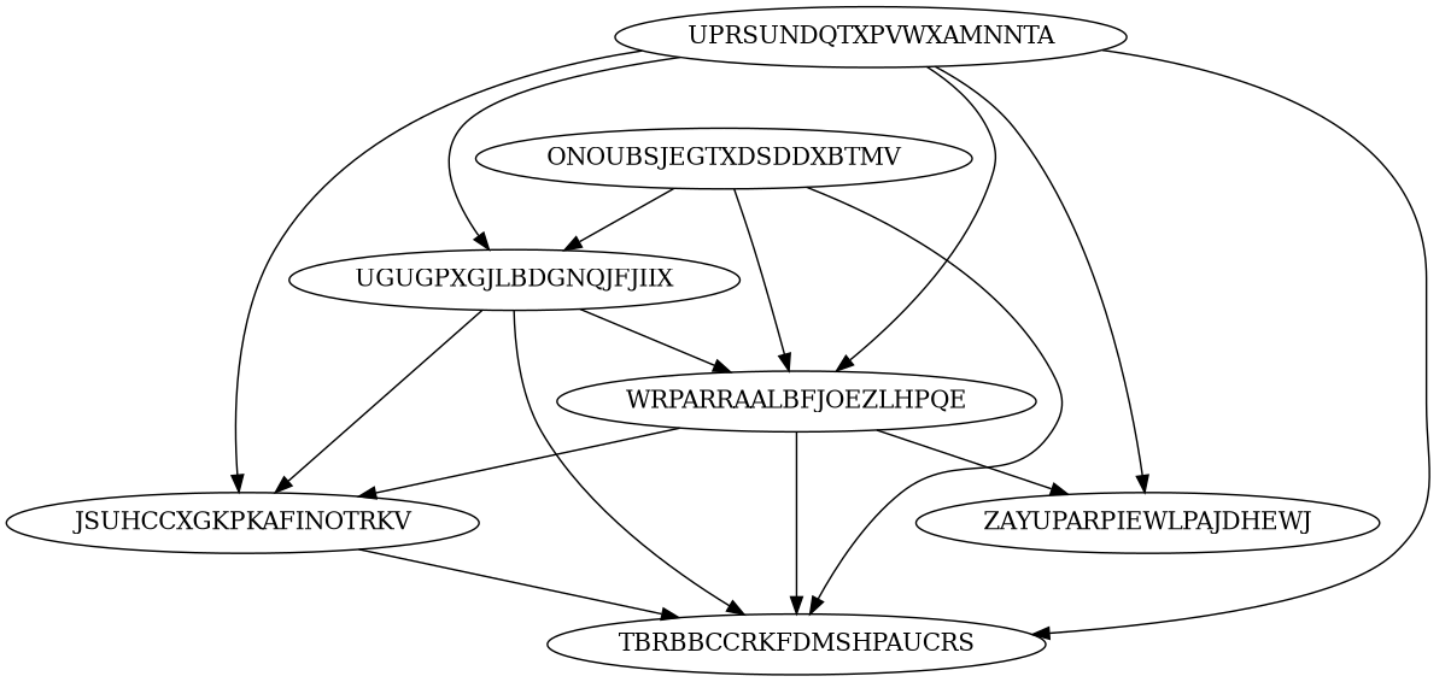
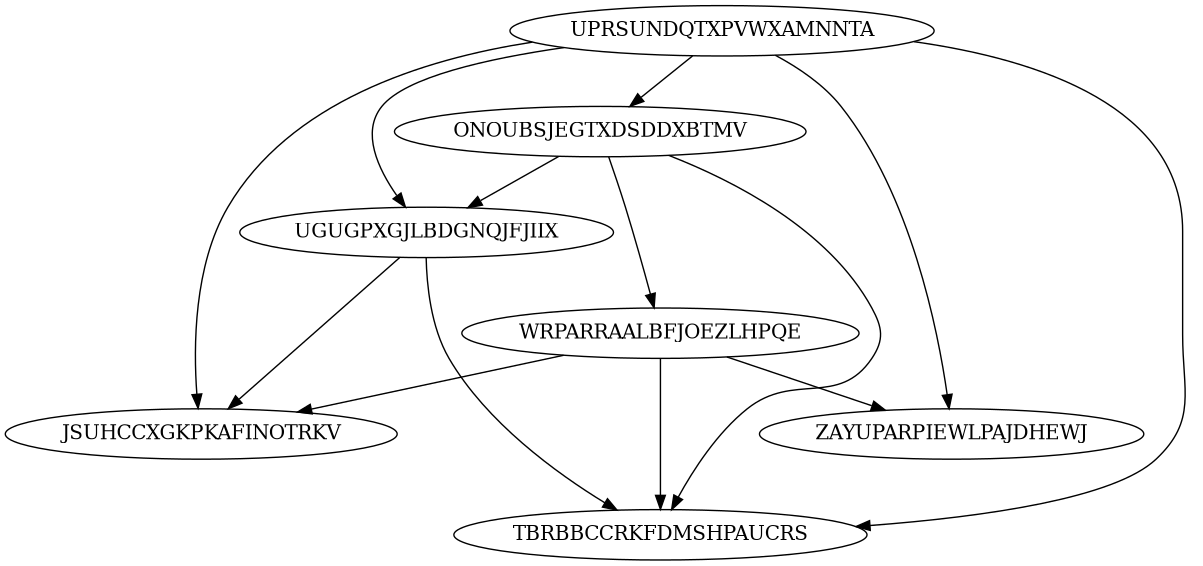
  digraph {
    node [Weight=13]
    edge [Weight=15]
    ONOUBSJEGTXDSDDXBTMV
    UPRSUNDQTXPVWXAMNNTA [Weight=12]
    UGUGPXGJLBDGNQJFJIIX [Weight=12]
    JSUHCCXGKPKAFINOTRKV [Weight=17]
    ZAYUPARPIEWLPAJDHEWJ
    TBRBBCCRKFDMSHPAUCRS
    WRPARRAALBFJOEZLHPQE [Weight=12]
    ONOUBSJEGTXDSDDXBTMV -> UGUGPXGJLBDGNQJFJIIX [Weight=13]
    ONOUBSJEGTXDSDDXBTMV -> TBRBBCCRKFDMSHPAUCRS
    ONOUBSJEGTXDSDDXBTMV -> WRPARRAALBFJOEZLHPQE [Weight=14]
-   UPRSUNDQTXPVWXAMNNTA -> WRPARRAALBFJOEZLHPQE [Weight=18]
+   UPRSUNDQTXPVWXAMNNTA -> ONOUBSJEGTXDSDDXBTMV [Weight=18]
    UPRSUNDQTXPVWXAMNNTA -> UGUGPXGJLBDGNQJFJIIX [Weight=17]
    UPRSUNDQTXPVWXAMNNTA -> JSUHCCXGKPKAFINOTRKV [Weight=19]
    UPRSUNDQTXPVWXAMNNTA -> ZAYUPARPIEWLPAJDHEWJ [Weight=12]
    UPRSUNDQTXPVWXAMNNTA -> TBRBBCCRKFDMSHPAUCRS
    UGUGPXGJLBDGNQJFJIIX -> JSUHCCXGKPKAFINOTRKV [Weight=12]
    UGUGPXGJLBDGNQJFJIIX -> TBRBBCCRKFDMSHPAUCRS [Weight=19]
-   UGUGPXGJLBDGNQJFJIIX -> WRPARRAALBFJOEZLHPQE
-   JSUHCCXGKPKAFINOTRKV -> TBRBBCCRKFDMSHPAUCRS [Weight=11]
    WRPARRAALBFJOEZLHPQE -> JSUHCCXGKPKAFINOTRKV [Weight=11]
    WRPARRAALBFJOEZLHPQE -> ZAYUPARPIEWLPAJDHEWJ [Weight=18]
    WRPARRAALBFJOEZLHPQE -> TBRBBCCRKFDMSHPAUCRS [Weight=14]
  }
